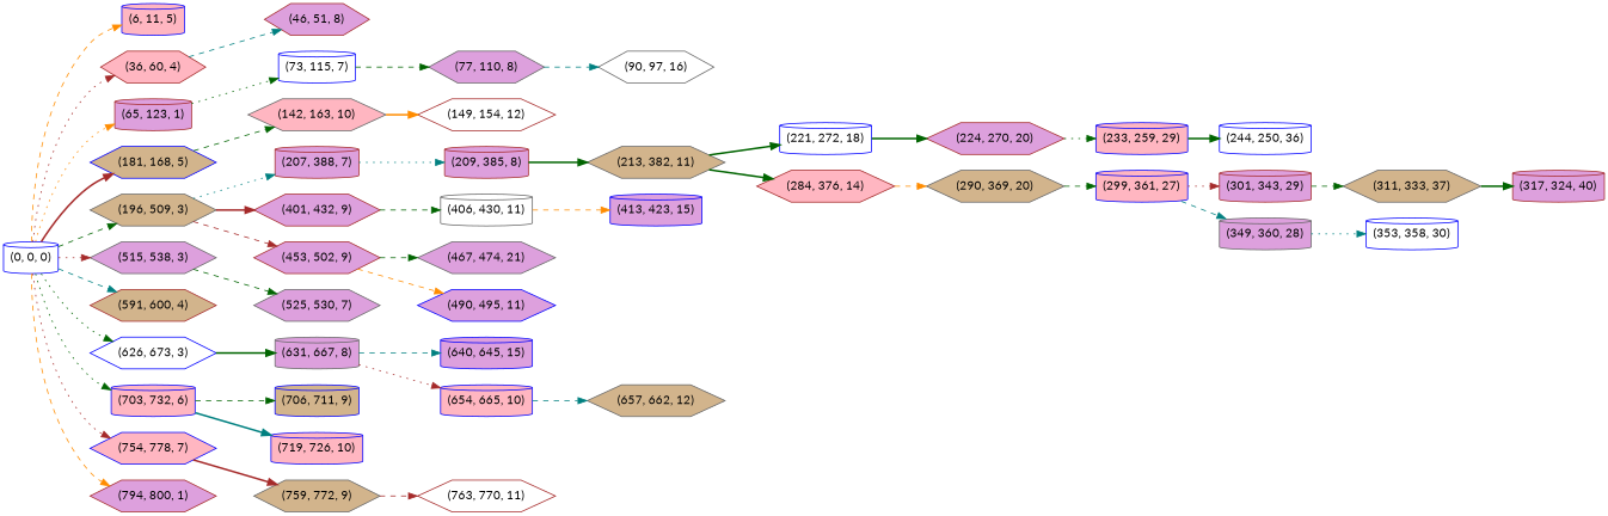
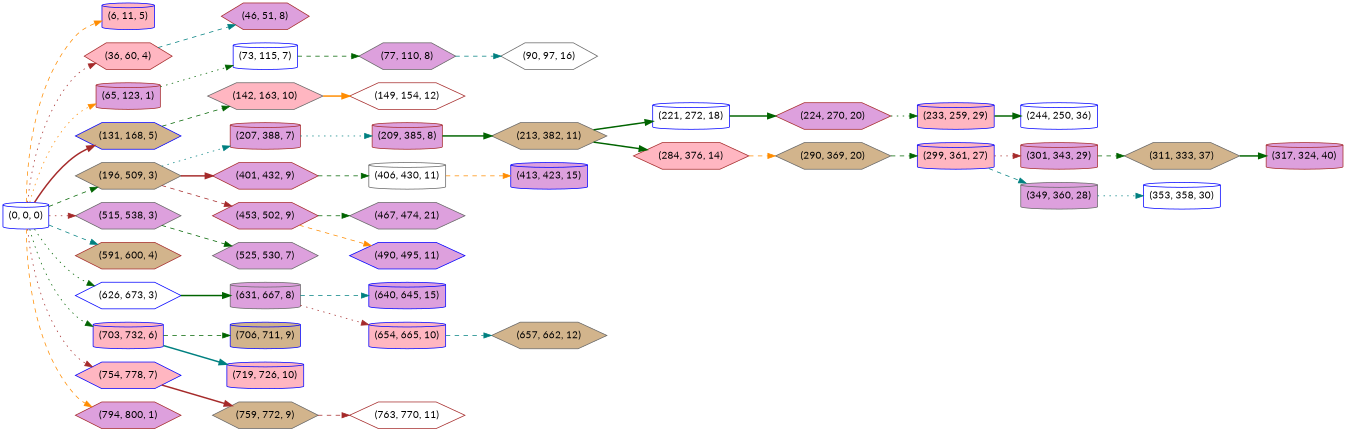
  digraph {
    fontname=Lato
    rankdir=LR
    node [color=blue fillcolor=plum fontname=Lato shape=hexagon style=filled]
    edge [color=darkgreen fontname=Lato style=dashed]
    "(0, 0, 0)" [fillcolor=white shape=cylinder]
    "(6, 11, 5)" [fillcolor=lightpink shape=cylinder]
    "(36, 60, 4)" [color=brown fillcolor=lightpink]
    "(65, 123, 1)" [color=brown shape=cylinder]
-   "(131, 168, 5)" [fillcolor=tan label="(181, 168, 5)"]
+   "(131, 168, 5)" [fillcolor=tan]
    "(196, 509, 3)" [color=gray40 fillcolor=tan]
    "(515, 538, 3)" [color=gray40]
    "(591, 600, 4)" [color=brown fillcolor=tan]
    "(626, 673, 3)" [fillcolor=white]
    "(703, 732, 6)" [fillcolor=lightpink shape=cylinder]
    "(754, 778, 7)" [fillcolor=lightpink]
    "(794, 800, 1)" [color=brown]
    "(46, 51, 8)" [color=brown]
    "(73, 115, 7)" [fillcolor=white shape=cylinder]
    "(142, 163, 10)" [color=gray40 fillcolor=lightpink]
    "(207, 388, 7)" [color=brown shape=cylinder]
    "(401, 432, 9)" [color=brown]
    "(453, 502, 9)" [color=brown]
    "(525, 530, 7)" [color=gray40]
    "(631, 667, 8)" [color=gray40 shape=cylinder]
    "(706, 711, 9)" [fillcolor=tan shape=cylinder]
    "(719, 726, 10)" [fillcolor=lightpink shape=cylinder]
    "(759, 772, 9)" [color=gray40 fillcolor=tan]
    "(77, 110, 8)" [color=gray40]
    "(90, 97, 16)" [color=gray40 fillcolor=white]
    "(149, 154, 12)" [color=brown fillcolor=white]
    "(209, 385, 8)" [color=brown shape=cylinder]
    "(406, 430, 11)" [color=gray40 fillcolor=white shape=cylinder]
    "(467, 474, 21)" [color=gray40]
    "(490, 495, 11)"
    "(213, 382, 11)" [color=gray40 fillcolor=tan]
    "(221, 272, 18)" [fillcolor=white shape=cylinder]
    "(284, 376, 14)" [color=brown fillcolor=lightpink]
    "(224, 270, 20)" [color=brown]
    "(290, 369, 20)" [color=gray40 fillcolor=tan]
    "(233, 259, 29)" [fillcolor=lightpink shape=cylinder]
    "(244, 250, 36)" [fillcolor=white shape=cylinder]
    "(299, 361, 27)" [fillcolor=lightpink shape=cylinder]
    "(301, 343, 29)" [color=brown shape=cylinder]
    "(349, 360, 28)" [color=gray40 shape=cylinder]
    "(311, 333, 37)" [color=gray40 fillcolor=tan]
    "(353, 358, 30)" [fillcolor=white shape=cylinder]
    "(317, 324, 40)" [color=brown shape=cylinder]
    "(413, 423, 15)" [shape=cylinder]
    "(640, 645, 15)" [shape=cylinder]
    "(654, 665, 10)" [fillcolor=lightpink shape=cylinder]
    "(657, 662, 12)" [color=gray40 fillcolor=tan]
    "(763, 770, 11)" [color=brown fillcolor=white]
    "(0, 0, 0)" -> "(6, 11, 5)" [color=darkorange]
    "(0, 0, 0)" -> "(36, 60, 4)" [color=brown style=dotted]
    "(0, 0, 0)" -> "(65, 123, 1)" [color=darkorange style=dotted]
    "(0, 0, 0)" -> "(131, 168, 5)" [color=brown style=bold]
    "(0, 0, 0)" -> "(196, 509, 3)"
    "(0, 0, 0)" -> "(515, 538, 3)" [color=brown style=dotted]
    "(0, 0, 0)" -> "(591, 600, 4)" [color=teal]
    "(0, 0, 0)" -> "(626, 673, 3)" [style=dotted]
    "(0, 0, 0)" -> "(703, 732, 6)" [style=dotted]
    "(0, 0, 0)" -> "(754, 778, 7)" [color=brown style=dotted]
    "(0, 0, 0)" -> "(794, 800, 1)" [color=darkorange]
    "(36, 60, 4)" -> "(46, 51, 8)" [color=teal]
    "(65, 123, 1)" -> "(73, 115, 7)" [style=dotted]
    "(131, 168, 5)" -> "(142, 163, 10)"
    "(196, 509, 3)" -> "(207, 388, 7)" [color=teal style=dotted]
    "(196, 509, 3)" -> "(401, 432, 9)" [color=brown style=bold]
    "(196, 509, 3)" -> "(453, 502, 9)" [color=brown]
    "(515, 538, 3)" -> "(525, 530, 7)"
    "(626, 673, 3)" -> "(631, 667, 8)" [style=bold]
    "(703, 732, 6)" -> "(706, 711, 9)"
    "(703, 732, 6)" -> "(719, 726, 10)" [color=teal style=bold]
    "(754, 778, 7)" -> "(759, 772, 9)" [color=brown style=bold]
    "(73, 115, 7)" -> "(77, 110, 8)"
    "(142, 163, 10)" -> "(149, 154, 12)" [color=darkorange style=bold]
    "(207, 388, 7)" -> "(209, 385, 8)" [color=teal style=dotted]
    "(401, 432, 9)" -> "(406, 430, 11)"
    "(453, 502, 9)" -> "(467, 474, 21)"
    "(453, 502, 9)" -> "(490, 495, 11)" [color=darkorange]
    "(631, 667, 8)" -> "(640, 645, 15)" [color=teal]
    "(631, 667, 8)" -> "(654, 665, 10)" [color=brown style=dotted]
    "(759, 772, 9)" -> "(763, 770, 11)" [color=brown]
    "(77, 110, 8)" -> "(90, 97, 16)" [color=teal]
    "(209, 385, 8)" -> "(213, 382, 11)" [style=bold]
    "(406, 430, 11)" -> "(413, 423, 15)" [color=darkorange]
    "(213, 382, 11)" -> "(221, 272, 18)" [style=bold]
    "(213, 382, 11)" -> "(284, 376, 14)" [style=bold]
    "(221, 272, 18)" -> "(224, 270, 20)" [style=bold]
    "(284, 376, 14)" -> "(290, 369, 20)" [color=darkorange]
    "(224, 270, 20)" -> "(233, 259, 29)" [style=dotted]
    "(290, 369, 20)" -> "(299, 361, 27)"
    "(233, 259, 29)" -> "(244, 250, 36)" [style=bold]
    "(299, 361, 27)" -> "(301, 343, 29)" [color=brown style=dotted]
    "(299, 361, 27)" -> "(349, 360, 28)" [color=teal]
    "(301, 343, 29)" -> "(311, 333, 37)"
    "(349, 360, 28)" -> "(353, 358, 30)" [color=teal style=dotted]
    "(311, 333, 37)" -> "(317, 324, 40)" [style=bold]
    "(654, 665, 10)" -> "(657, 662, 12)" [color=teal]
  }
